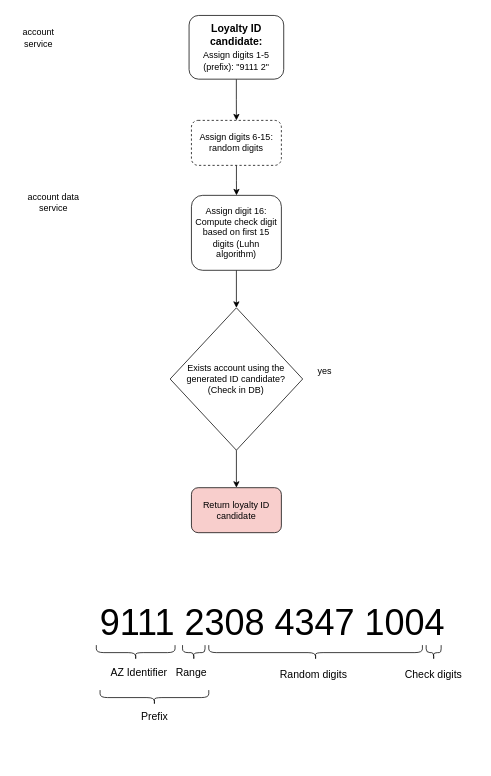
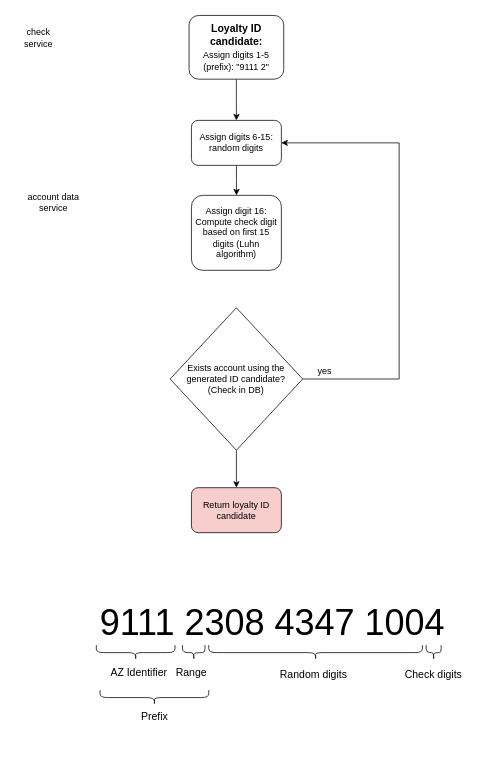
  <mxCell id="0" />
  <mxCell id="1" parent="0" />
- <mxCell id="2" value="account service" style="text;html=1;strokeColor=none;fillColor=none;align=center;verticalAlign=middle;whiteSpace=wrap;rounded=0;" parent="1" vertex="1"><mxGeometry x="20.5" y="35" width="60" height="30" as="geometry" /></mxCell>
+ <mxCell id="2" value="check service" style="text;html=1;strokeColor=none;fillColor=none;align=center;verticalAlign=middle;whiteSpace=wrap;rounded=0;" parent="1" vertex="1"><mxGeometry x="20.5" y="35" width="60" height="30" as="geometry" /></mxCell>
  <mxCell id="3" value="account data service" style="text;html=1;strokeColor=none;fillColor=none;align=center;verticalAlign=middle;whiteSpace=wrap;rounded=0;" parent="1" vertex="1"><mxGeometry x="25.5" y="245" width="90" height="50" as="geometry" /></mxCell>
  <mxCell id="4" value="" style="group;fillColor=#FFFFFF;" parent="1" vertex="1" connectable="0"><mxGeometry x="120.5" y="790" width="512.5" height="180" as="geometry" /></mxCell>
  <mxCell id="5" value="&lt;font style=&quot;font-size: 48px&quot;&gt;9111 2308 4347 1004&lt;/font&gt;" style="text;html=1;strokeColor=none;fillColor=none;align=center;verticalAlign=middle;whiteSpace=wrap;rounded=0;" parent="4" vertex="1"><mxGeometry x="2.5" width="480" height="80" as="geometry" /></mxCell>
  <mxCell id="6" value="" style="shape=curlyBracket;whiteSpace=wrap;html=1;rounded=1;fontSize=48;rotation=-90;" parent="4" vertex="1"><mxGeometry x="50" y="27.5" width="20" height="105" as="geometry" /></mxCell>
  <mxCell id="7" value="" style="shape=curlyBracket;whiteSpace=wrap;html=1;rounded=1;fontSize=48;rotation=-90;" parent="4" vertex="1"><mxGeometry x="127.5" y="65" width="20" height="30" as="geometry" /></mxCell>
  <mxCell id="8" value="" style="shape=curlyBracket;whiteSpace=wrap;html=1;rounded=1;fontSize=48;rotation=-90;" parent="4" vertex="1"><mxGeometry x="290" y="-62.5" width="20" height="285" as="geometry" /></mxCell>
  <mxCell id="9" value="" style="shape=curlyBracket;whiteSpace=wrap;html=1;rounded=1;fontSize=48;rotation=-90;size=0.5;" parent="4" vertex="1"><mxGeometry x="447.5" y="70" width="20" height="20" as="geometry" /></mxCell>
  <mxCell id="10" value="&lt;font style=&quot;font-size: 14px&quot;&gt;AZ Identifier&lt;/font&gt;" style="text;html=1;strokeColor=none;fillColor=none;align=center;verticalAlign=middle;whiteSpace=wrap;rounded=0;fontSize=48;" parent="4" vertex="1"><mxGeometry y="80" width="127.5" height="30" as="geometry" /></mxCell>
  <mxCell id="11" value="&lt;font style=&quot;font-size: 14px&quot;&gt;Range&lt;/font&gt;" style="text;html=1;strokeColor=none;fillColor=none;align=center;verticalAlign=middle;whiteSpace=wrap;rounded=0;fontSize=48;" parent="4" vertex="1"><mxGeometry x="107.5" y="80" width="53.75" height="30" as="geometry" /></mxCell>
  <mxCell id="12" value="" style="shape=curlyBracket;whiteSpace=wrap;html=1;rounded=1;fontSize=14;rotation=-90;" parent="4" vertex="1"><mxGeometry x="75" y="67.5" width="20" height="145" as="geometry" /></mxCell>
  <mxCell id="13" value="Random digits" style="text;html=1;strokeColor=none;fillColor=none;align=center;verticalAlign=middle;whiteSpace=wrap;rounded=0;fontSize=14;" parent="4" vertex="1"><mxGeometry x="242.5" y="95" width="110" height="30" as="geometry" /></mxCell>
  <mxCell id="14" value="Check digits" style="text;html=1;strokeColor=none;fillColor=none;align=center;verticalAlign=middle;whiteSpace=wrap;rounded=0;fontSize=14;" parent="4" vertex="1"><mxGeometry x="402.5" y="95" width="110" height="30" as="geometry" /></mxCell>
  <mxCell id="15" value="Prefix" style="text;html=1;strokeColor=none;fillColor=none;align=center;verticalAlign=middle;whiteSpace=wrap;rounded=0;fontSize=14;" parent="4" vertex="1"><mxGeometry x="30" y="150" width="110" height="30" as="geometry" /></mxCell>
  <mxCell id="16" value="" style="group" parent="1" vertex="1" connectable="0"><mxGeometry x="226.43" y="20" width="305.57" height="690" as="geometry" /></mxCell>
  <mxCell id="17" style="edgeStyle=orthogonalEdgeStyle;rounded=0;orthogonalLoop=1;jettySize=auto;html=1;" parent="16" source="18" edge="1"><mxGeometry relative="1" as="geometry"><mxPoint x="88.57" y="240" as="targetPoint" /></mxGeometry></mxCell>
- <mxCell id="18" value="Assign digits 6-15: random digits" style="rounded=1;whiteSpace=wrap;html=1;dashed=1;" parent="16" vertex="1"><mxGeometry x="28.43" y="140" width="120" height="60" as="geometry" /></mxCell>
+ <mxCell id="18" value="Assign digits 6-15: random digits" style="rounded=1;whiteSpace=wrap;html=1;" parent="16" vertex="1"><mxGeometry x="28.43" y="140" width="120" height="60" as="geometry" /></mxCell>
+ <mxCell id="19" style="edgeStyle=orthogonalEdgeStyle;rounded=0;orthogonalLoop=1;jettySize=auto;html=1;exitX=1;exitY=0.5;exitDx=0;exitDy=0;entryX=1;entryY=0.5;entryDx=0;entryDy=0;" parent="16" source="20" target="18" edge="1"><mxGeometry relative="1" as="geometry"><mxPoint x="401.57" y="170" as="targetPoint" /><Array as="points"><mxPoint x="305.57" y="485" /><mxPoint x="305.57" y="170" /></Array></mxGeometry></mxCell>
  <mxCell id="20" value="Exists account using the generated ID candidate? &lt;br&gt;(Check in DB)" style="rhombus;whiteSpace=wrap;html=1;" parent="16" vertex="1"><mxGeometry y="390" width="176.86" height="190" as="geometry" /></mxCell>
  <mxCell id="21" value="Return loyalty ID candidate" style="rounded=1;whiteSpace=wrap;html=1;fillColor=#f8cecc;" parent="16" vertex="1"><mxGeometry x="28.43" y="630" width="120" height="60" as="geometry" /></mxCell>
  <mxCell id="22" style="edgeStyle=orthogonalEdgeStyle;rounded=0;orthogonalLoop=1;jettySize=auto;html=1;exitX=0.5;exitY=1;exitDx=0;exitDy=0;" parent="16" source="20" target="21" edge="1"><mxGeometry relative="1" as="geometry" /></mxCell>
  <mxCell id="23" value="yes" style="text;html=1;strokeColor=none;fillColor=none;align=center;verticalAlign=middle;whiteSpace=wrap;rounded=0;" parent="16" vertex="1"><mxGeometry x="176.86" y="460" width="60" height="30" as="geometry" /></mxCell>
  <mxCell id="24" style="edgeStyle=orthogonalEdgeStyle;rounded=0;orthogonalLoop=1;jettySize=auto;html=1;fontSize=12;" parent="16" source="25" target="18" edge="1"><mxGeometry relative="1" as="geometry" /></mxCell>
  <mxCell id="25" value="&lt;font style=&quot;font-size: 14px&quot;&gt;&lt;b&gt;Loyalty ID candidate:&lt;br&gt;&lt;/b&gt;&lt;/font&gt;&lt;font style=&quot;font-size: 12px&quot;&gt;Assign digits 1-5 (prefix): &quot;9111 2&quot;&lt;/font&gt;" style="rounded=1;whiteSpace=wrap;html=1;fontSize=14;fillColor=#FFFFFF;" parent="16" vertex="1"><mxGeometry x="25.29" width="126.28" height="85" as="geometry" /></mxCell>
- <mxCell id="26" style="edgeStyle=orthogonalEdgeStyle;rounded=0;orthogonalLoop=1;jettySize=auto;html=1;entryX=0.5;entryY=0;entryDx=0;entryDy=0;fontSize=12;" parent="16" source="27" target="20" edge="1"><mxGeometry relative="1" as="geometry" /></mxCell>
  <mxCell id="27" value="Assign digit 16: Compute check digit based on first 15 digits (Luhn algorithm)" style="rounded=1;whiteSpace=wrap;html=1;" parent="16" vertex="1"><mxGeometry x="28.43" y="240" width="120" height="100" as="geometry" /></mxCell>
